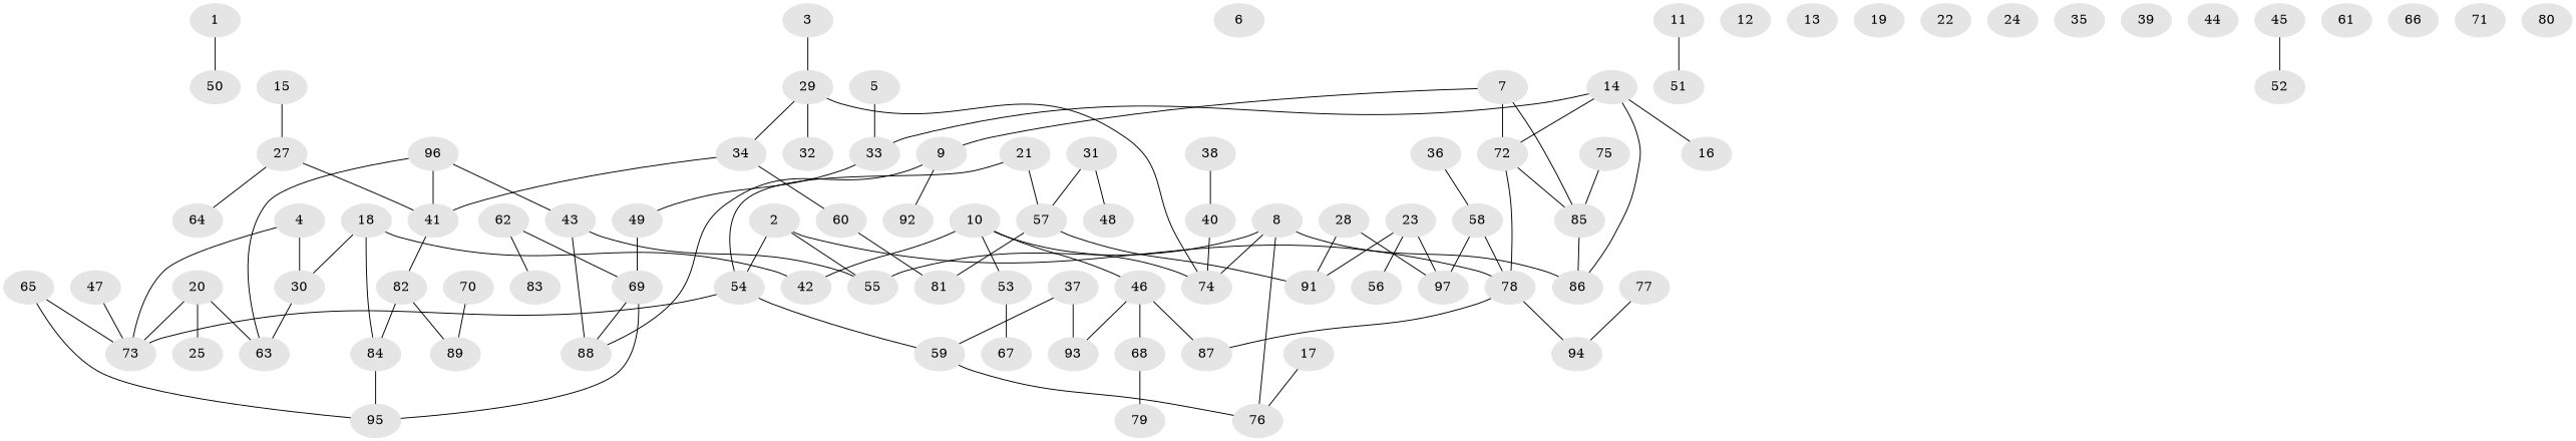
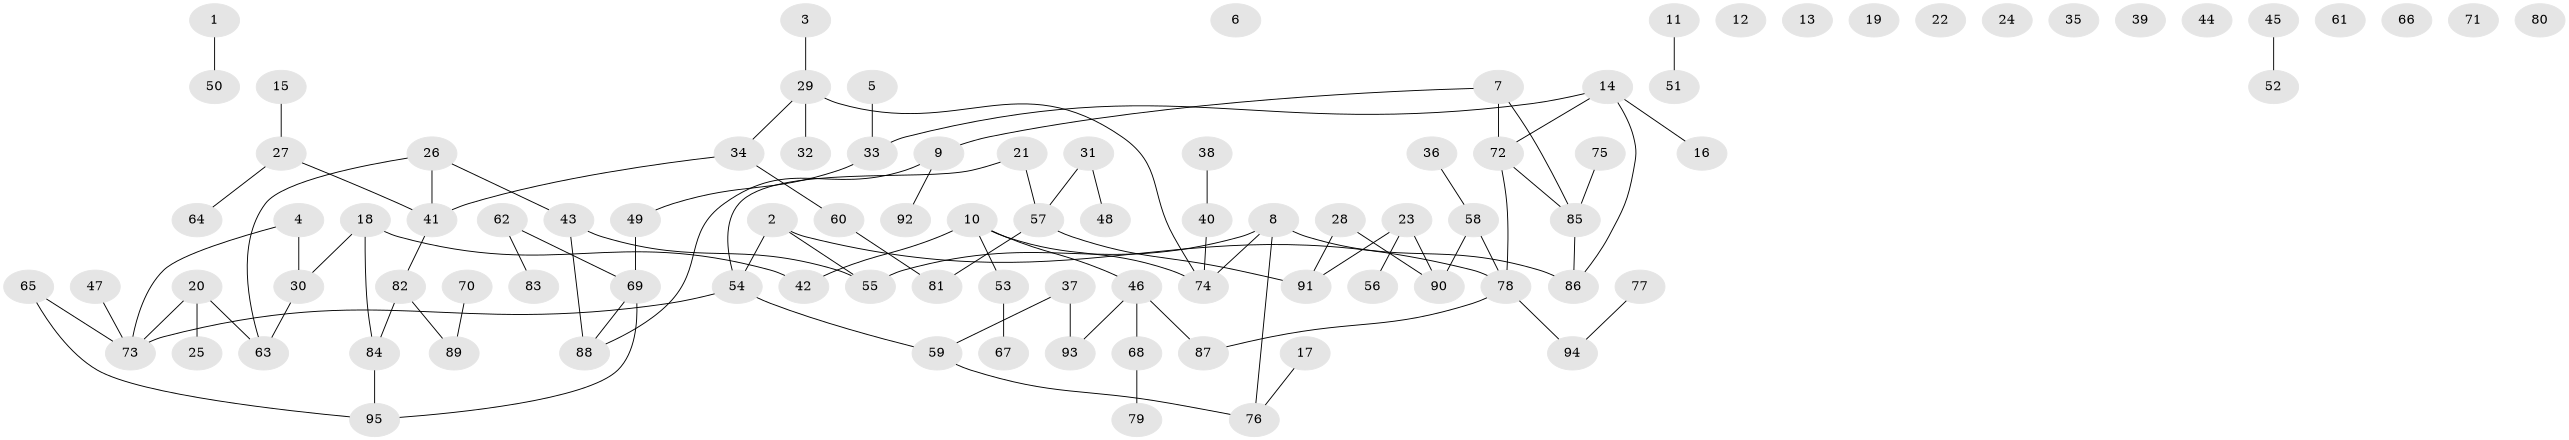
  graph {
    node [color=gray90 style=filled]
    1
    50
    2
    54
    55
    78
    73
    59
    87
    94
    3
    29
    74
    32
    34
    4
    30
    63
    5
    33
    49
    6
    7
    9
    72
    85
    88
    92
    86
    8
    76
    10
    42
    46
    53
    93
    68
    67
    11
    51
    12
    13
    14
    16
    15
    27
    41
    64
    17
    18
    84
    19
    20
    25
    21
    57
    91
    81
    22
    23
    56
-   90 [label=97]
+   90
    24
-   26 [label=96]
+   26
    43
    82
    28
    60
    31
    48
    69
    35
    36
    58
    37
    38
    40
    39
    89
    95
    44
    45
    52
    79
    47
    61
    62
    83
    65
    66
    70
    71
    75
    77
    80
    1 -- 50
    2 -- 54
    2 -- 55
    2 -- 78
    54 -- 73
    54 -- 59
    78 -- 87
    78 -- 94
    59 -- 76
    3 -- 29
    29 -- 74
    29 -- 32
    29 -- 34
    34 -- 41
    34 -- 60
    4 -- 73
    4 -- 30
    30 -- 63
    5 -- 33
    33 -- 49
    49 -- 69
    7 -- 9
    7 -- 72
    7 -- 85
    9 -- 88
    9 -- 92
    72 -- 78
    72 -- 85
    85 -- 86
    8 -- 55
    8 -- 74
    8 -- 86
    8 -- 76
    10 -- 74
    10 -- 42
    10 -- 46
    10 -- 53
    46 -- 87
    46 -- 93
    46 -- 68
    53 -- 67
    68 -- 79
    11 -- 51
    14 -- 33
    14 -- 72
    14 -- 86
    14 -- 16
    15 -- 27
    27 -- 41
    27 -- 64
    41 -- 82
    17 -- 76
    18 -- 30
    18 -- 42
    18 -- 84
    84 -- 95
    20 -- 73
    20 -- 63
    20 -- 25
    21 -- 54
    21 -- 57
    57 -- 91
    57 -- 81
    23 -- 91
    23 -- 56
    23 -- 90
    26 -- 63
    26 -- 41
    26 -- 43
    43 -- 55
    43 -- 88
    82 -- 84
    82 -- 89
    28 -- 91
    28 -- 90
    60 -- 81
    31 -- 57
    31 -- 48
    69 -- 88
    69 -- 95
    36 -- 58
    58 -- 78
    58 -- 90
    37 -- 59
    37 -- 93
    38 -- 40
    40 -- 74
    45 -- 52
    47 -- 73
    62 -- 69
    62 -- 83
    65 -- 73
    65 -- 95
    70 -- 89
    75 -- 85
    77 -- 94
  }
